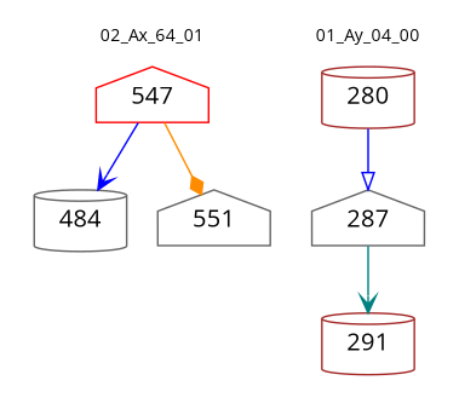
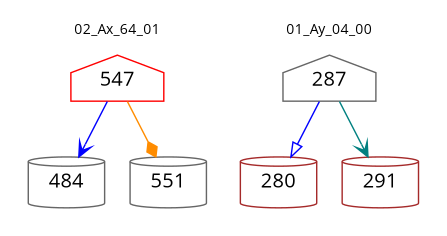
  digraph {
    fontname="Open Sans"
    node [color=gray40 fontname="Open Sans" shape=house]
    edge [arrowhead=vee color=blue fontname="Open Sans"]
    n1 [color=red label=547]
    n2 [label=484 shape=cylinder]
-   n3 [label=551]
+   n3 [label=551 shape=cylinder]
    n4 [label=287]
    n5 [color=brown label=280 shape=cylinder]
    n6 [color=brown label=291 shape=cylinder]
    subgraph cluster_1 {
      color=white
      fontsize=10
      label="02_Ax_64_01"
      n1
      n2
      n3
    }
    subgraph cluster_2 {
      color=white
      fontsize=10
      label="01_Ay_04_00"
      n4
      n5
      n6
    }
    n1 -> n2
    n1 -> n3 [arrowhead=diamond color=darkorange]
-   n5 -> n4 [arrowhead=onormal]
+   n4 -> n5 [arrowhead=onormal]
    n4 -> n6 [color=teal]
  }
